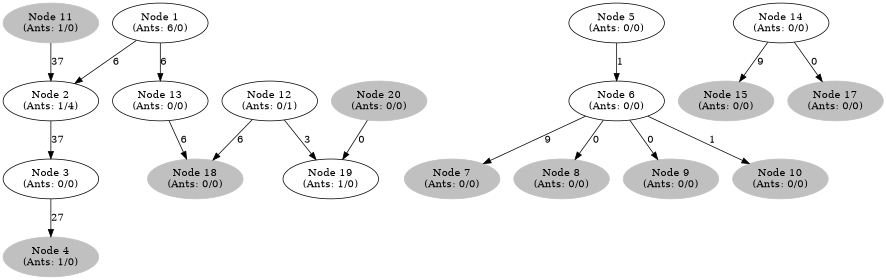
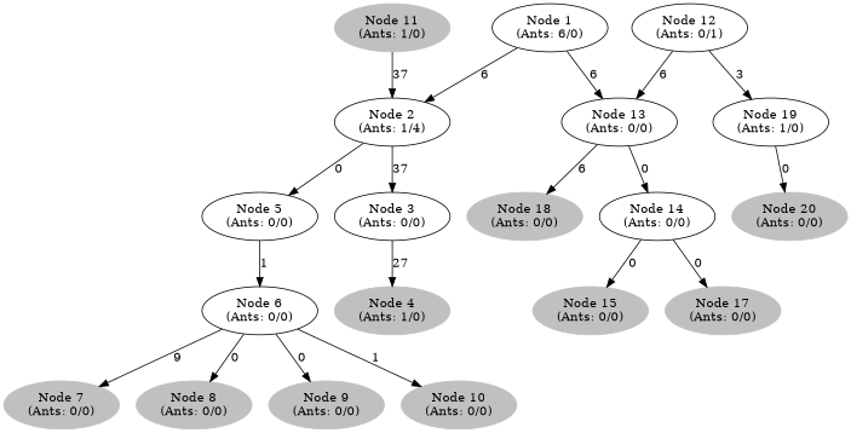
  digraph {
    node [color=gray style=filled]
    "Node 1\n(Ants: 6/0)" [color="" style=""]
    "Node 2\n(Ants: 1/4)" [color="" style=""]
    "Node 13\n(Ants: 0/0)" [color="" style=""]
    "Node 3\n(Ants: 0/0)" [color="" style=""]
    "Node 5\n(Ants: 0/0)" [color="" style=""]
    "Node 12\n(Ants: 0/1)" [color="" style=""]
    "Node 19\n(Ants: 1/0)" [color="" style=""]
    "Node 4\n(Ants: 1/0)"
    "Node 6\n(Ants: 0/0)" [color="" style=""]
    "Node 11\n(Ants: 1/0)"
    "Node 7\n(Ants: 0/0)"
    "Node 8\n(Ants: 0/0)"
    "Node 9\n(Ants: 0/0)"
    "Node 10\n(Ants: 0/0)"
    "Node 14\n(Ants: 0/0)" [color="" style=""]
    "Node 18\n(Ants: 0/0)"
    "Node 20\n(Ants: 0/0)"
    "Node 15\n(Ants: 0/0)"
    "Node 17\n(Ants: 0/0)"
    "Node 1\n(Ants: 6/0)" -> "Node 2\n(Ants: 1/4)" [label=6]
    "Node 1\n(Ants: 6/0)" -> "Node 13\n(Ants: 0/0)" [label=6]
    "Node 2\n(Ants: 1/4)" -> "Node 3\n(Ants: 0/0)" [label=37]
+   "Node 2\n(Ants: 1/4)" -> "Node 5\n(Ants: 0/0)" [label=0]
+   "Node 13\n(Ants: 0/0)" -> "Node 14\n(Ants: 0/0)" [label=0]
    "Node 13\n(Ants: 0/0)" -> "Node 18\n(Ants: 0/0)" [label=6]
    "Node 3\n(Ants: 0/0)" -> "Node 4\n(Ants: 1/0)" [label=27]
    "Node 5\n(Ants: 0/0)" -> "Node 6\n(Ants: 0/0)" [label=1]
-   "Node 12\n(Ants: 0/1)" -> "Node 18\n(Ants: 0/0)" [label=6]
+   "Node 12\n(Ants: 0/1)" -> "Node 13\n(Ants: 0/0)" [label=6]
    "Node 12\n(Ants: 0/1)" -> "Node 19\n(Ants: 1/0)" [label=3]
-   "Node 20\n(Ants: 0/0)" -> "Node 19\n(Ants: 1/0)" [label=0]
+   "Node 19\n(Ants: 1/0)" -> "Node 20\n(Ants: 0/0)" [label=0]
    "Node 6\n(Ants: 0/0)" -> "Node 7\n(Ants: 0/0)" [label=9]
    "Node 6\n(Ants: 0/0)" -> "Node 8\n(Ants: 0/0)" [label=0]
    "Node 6\n(Ants: 0/0)" -> "Node 9\n(Ants: 0/0)" [label=0]
    "Node 6\n(Ants: 0/0)" -> "Node 10\n(Ants: 0/0)" [label=1]
    "Node 11\n(Ants: 1/0)" -> "Node 2\n(Ants: 1/4)" [label=37]
-   "Node 14\n(Ants: 0/0)" -> "Node 15\n(Ants: 0/0)" [label=9]
+   "Node 14\n(Ants: 0/0)" -> "Node 15\n(Ants: 0/0)" [label=0]
    "Node 14\n(Ants: 0/0)" -> "Node 17\n(Ants: 0/0)" [label=0]
  }
